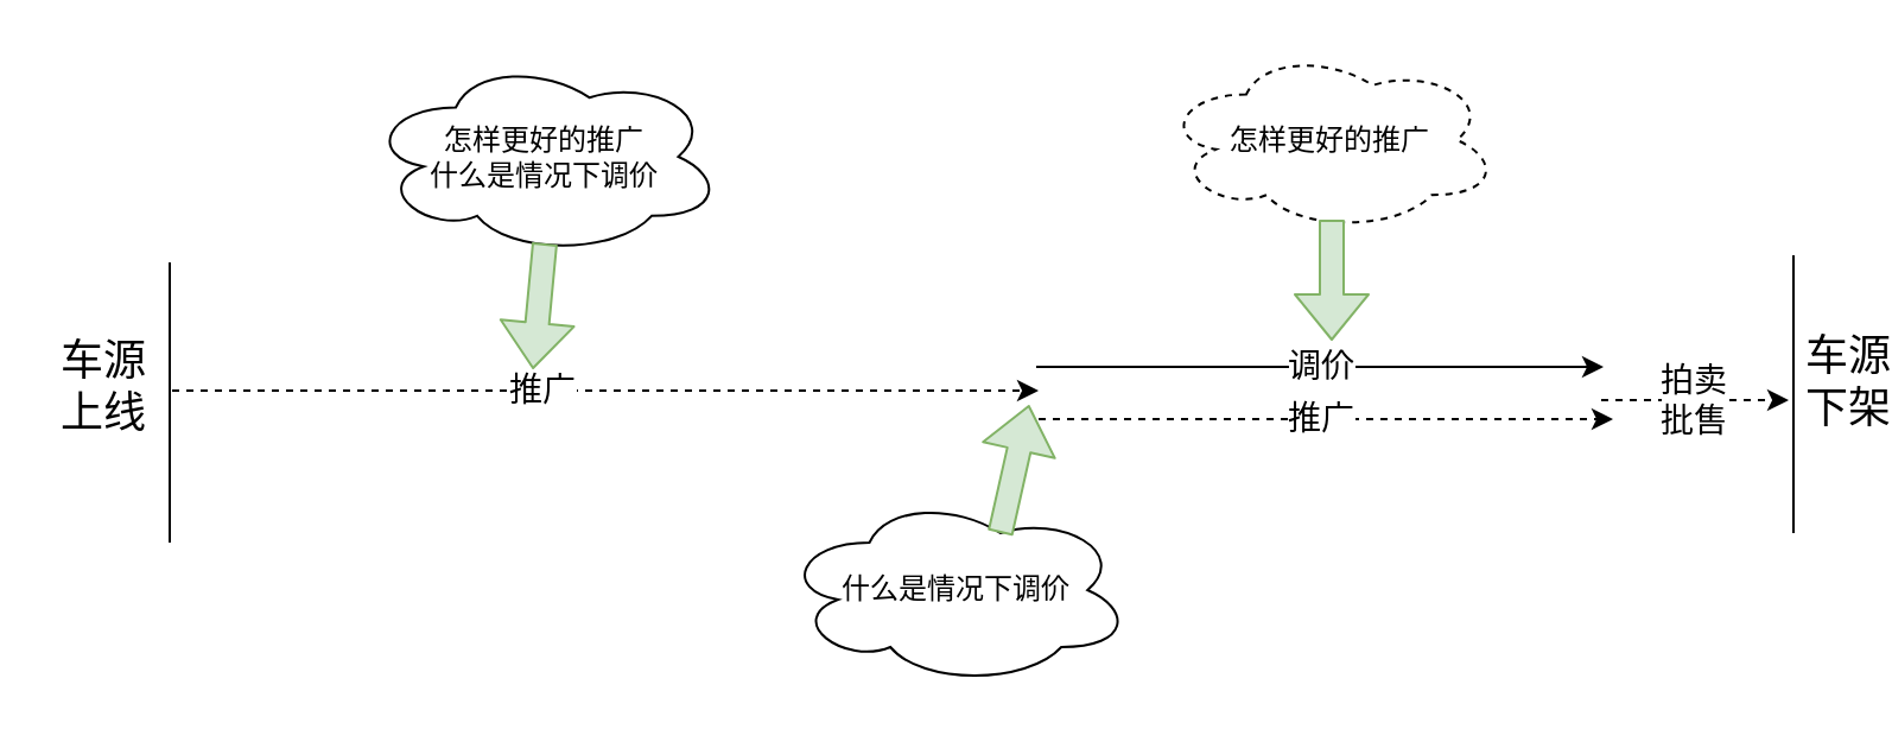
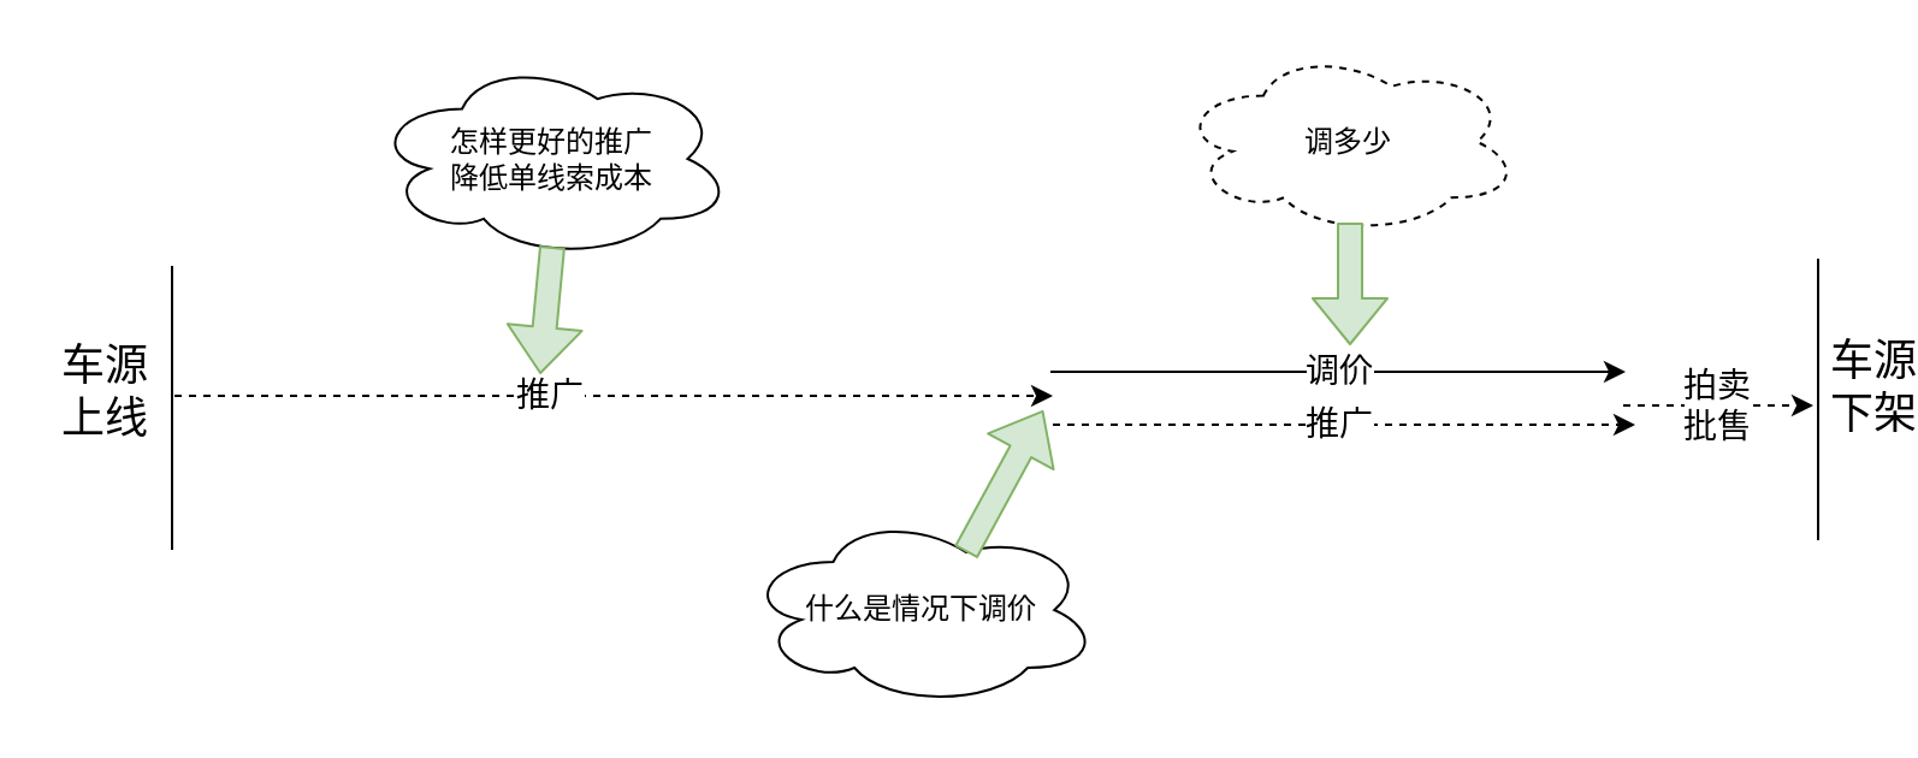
  <mxCell id="0" />
  <mxCell id="1" parent="0" />
  <mxCell id="2" value="&lt;font style=&quot;font-size: 14px&quot;&gt;推广&lt;/font&gt;" style="endArrow=classic;html=1;dashed=1;" edge="1" parent="1"><mxGeometry x="-0.145" relative="1" as="geometry"><mxPoint x="72" y="164" as="sourcePoint" /><mxPoint x="437" y="164" as="targetPoint" /><Array as="points"><mxPoint x="280" y="164" /></Array><mxPoint as="offset" /></mxGeometry></mxCell>
  <mxCell id="3" value="" style="endArrow=none;html=1;" edge="1" parent="1"><mxGeometry width="50" height="50" relative="1" as="geometry"><mxPoint x="71" y="228" as="sourcePoint" /><mxPoint x="71" y="110" as="targetPoint" /></mxGeometry></mxCell>
  <mxCell id="4" value="" style="endArrow=classic;html=1;" edge="1" parent="1"><mxGeometry relative="1" as="geometry"><mxPoint x="436" y="154" as="sourcePoint" /><mxPoint x="675" y="154" as="targetPoint" /></mxGeometry></mxCell>
  <mxCell id="5" value="&lt;font style=&quot;font-size: 14px&quot;&gt;调价&lt;/font&gt;" style="edgeLabel;resizable=0;html=1;align=center;verticalAlign=middle;" connectable="0" vertex="1" parent="4"><mxGeometry relative="1" as="geometry"><mxPoint x="-1" y="-1" as="offset" /></mxGeometry></mxCell>
  <mxCell id="6" value="&lt;font style=&quot;font-size: 18px&quot;&gt;车源&lt;br&gt;上线&lt;/font&gt;" style="text;html=1;align=center;verticalAlign=middle;resizable=0;points=[];autosize=1;strokeColor=none;" vertex="1" parent="1"><mxGeometry x="20" y="145" width="46" height="36" as="geometry" /></mxCell>
  <mxCell id="7" value="&lt;font style=&quot;font-size: 14px&quot;&gt;推广&lt;/font&gt;" style="endArrow=classic;html=1;dashed=1;" edge="1" parent="1"><mxGeometry x="-0.017" relative="1" as="geometry"><mxPoint x="437" y="176" as="sourcePoint" /><mxPoint x="679" y="176" as="targetPoint" /><mxPoint as="offset" /></mxGeometry></mxCell>
  <mxCell id="8" value="&lt;font style=&quot;font-size: 14px&quot;&gt;拍卖&lt;br&gt;批售&lt;br&gt;&lt;/font&gt;" style="endArrow=classic;html=1;dashed=1;" edge="1" parent="1"><mxGeometry x="-0.013" width="50" height="50" relative="1" as="geometry"><mxPoint x="674" y="168" as="sourcePoint" /><mxPoint x="753" y="168" as="targetPoint" /><mxPoint as="offset" /></mxGeometry></mxCell>
  <mxCell id="9" value="" style="endArrow=none;html=1;" edge="1" parent="1"><mxGeometry width="50" height="50" relative="1" as="geometry"><mxPoint x="755" y="224" as="sourcePoint" /><mxPoint x="755" y="107" as="targetPoint" /></mxGeometry></mxCell>
  <mxCell id="10" value="&lt;font style=&quot;font-size: 18px&quot;&gt;车源&lt;br&gt;下架&lt;/font&gt;" style="edgeLabel;html=1;align=center;verticalAlign=middle;resizable=0;points=[];" vertex="1" connectable="0" parent="9"><mxGeometry x="0.609" y="-3" relative="1" as="geometry"><mxPoint x="19" y="30" as="offset" /></mxGeometry></mxCell>
- <mxCell id="11" value="怎样更好的推广&lt;br&gt;什么是情况下调价" style="ellipse;shape=cloud;whiteSpace=wrap;html=1;" vertex="1" parent="1"><mxGeometry x="154" y="24" width="150" height="83" as="geometry" /></mxCell>
- <mxCell id="12" value="什么是情况下调价" style="ellipse;shape=cloud;whiteSpace=wrap;html=1;" vertex="1" parent="1"><mxGeometry x="329" y="208" width="147" height="80" as="geometry" /></mxCell>
- <mxCell id="13" value="怎样更好的推广" style="ellipse;shape=cloud;whiteSpace=wrap;html=1;dashed=1;" vertex="1" parent="1"><mxGeometry x="489" y="20" width="142" height="77" as="geometry" /></mxCell>
+ <mxCell id="11" value="怎样更好的推广&lt;br&gt;降低单线索成本" style="ellipse;shape=cloud;whiteSpace=wrap;html=1;" vertex="1" parent="1"><mxGeometry x="154" y="24" width="150" height="83" as="geometry" /></mxCell>
+ <mxCell id="12" value="什么是情况下调价" style="ellipse;shape=cloud;whiteSpace=wrap;html=1;" vertex="1" parent="1"><mxGeometry x="309" y="213" width="147" height="80" as="geometry" /></mxCell>
+ <mxCell id="13" value="调多少" style="ellipse;shape=cloud;whiteSpace=wrap;html=1;dashed=1;" vertex="1" parent="1"><mxGeometry x="489" y="20" width="142" height="77" as="geometry" /></mxCell>
  <mxCell id="14" value="" style="shape=flexArrow;endArrow=classic;html=1;fillColor=#d5e8d4;strokeColor=#82b366;" edge="1" parent="1"><mxGeometry width="50" height="50" relative="1" as="geometry"><mxPoint x="229" y="102" as="sourcePoint" /><mxPoint x="224" y="155" as="targetPoint" /></mxGeometry></mxCell>
  <mxCell id="15" value="" style="shape=flexArrow;endArrow=classic;html=1;fillColor=#d5e8d4;strokeColor=#82b366;width=10;endSize=6;" edge="1" parent="1"><mxGeometry width="50" height="50" relative="1" as="geometry"><mxPoint x="560.5" y="92" as="sourcePoint" /><mxPoint x="560.5" y="143" as="targetPoint" /></mxGeometry></mxCell>
  <mxCell id="16" value="" style="shape=flexArrow;endArrow=classic;html=1;fillColor=#d5e8d4;strokeColor=#82b366;exitX=0.625;exitY=0.2;exitDx=0;exitDy=0;exitPerimeter=0;" edge="1" parent="1" source="12"><mxGeometry width="50" height="50" relative="1" as="geometry"><mxPoint x="383" y="220" as="sourcePoint" /><mxPoint x="433" y="170" as="targetPoint" /></mxGeometry></mxCell>
